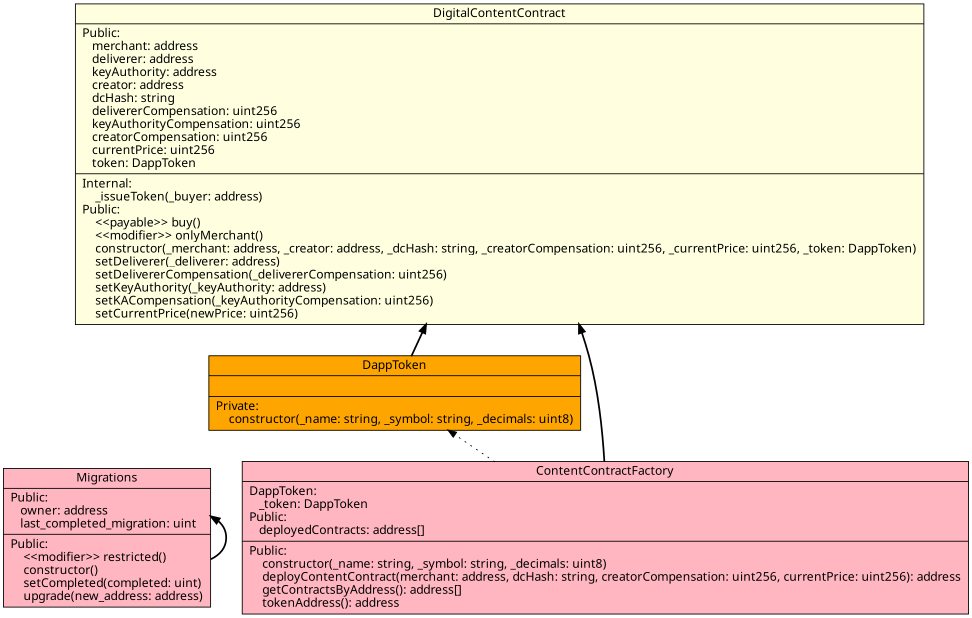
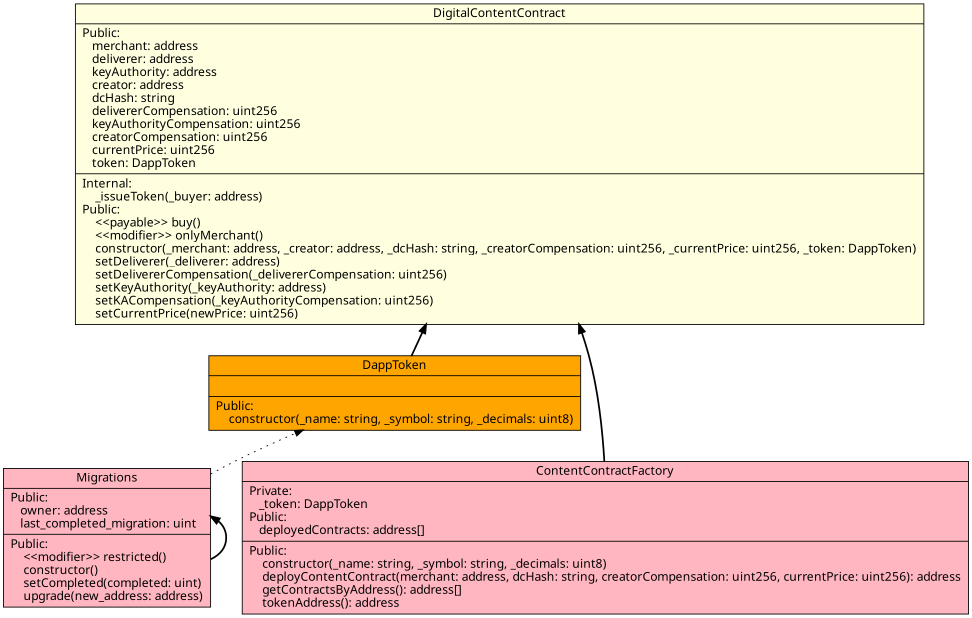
  digraph {
    arrowhead=open
    color=black
    fontname="Noto Sans"
    rankdir=BT
    node [fillcolor=lightpink fontname="Noto Sans" shape=record style=filled]
    edge [fontname="Noto Sans" style=bold]
-   n1 [label="{ContentContractFactory| DappToken:\l\ \ \ _token: DappToken\lPublic:\l\ \ \ deployedContracts: address[]\l| Public:\l\ \ \ \ constructor(_name: string, _symbol: string, _decimals: uint8)\l\ \ \ \ deployContentContract(merchant: address, dcHash: string, creatorCompensation: uint256, currentPrice: uint256): address\l\ \ \ \ getContractsByAddress(): address[]\l\ \ \ \ tokenAddress(): address\l}"]
-   n2 [fillcolor=orange label="{DappToken| | Private:\l\ \ \ \ constructor(_name: string, _symbol: string, _decimals: uint8)\l}"]
+   n1 [label="{ContentContractFactory| Private:\l\ \ \ _token: DappToken\lPublic:\l\ \ \ deployedContracts: address[]\l| Public:\l\ \ \ \ constructor(_name: string, _symbol: string, _decimals: uint8)\l\ \ \ \ deployContentContract(merchant: address, dcHash: string, creatorCompensation: uint256, currentPrice: uint256): address\l\ \ \ \ getContractsByAddress(): address[]\l\ \ \ \ tokenAddress(): address\l}"]
+   n2 [fillcolor=orange label="{DappToken| | Public:\l\ \ \ \ constructor(_name: string, _symbol: string, _decimals: uint8)\l}"]
    n3 [fillcolor=lightyellow label="{DigitalContentContract| Public:\l\ \ \ merchant: address\l\ \ \ deliverer: address\l\ \ \ keyAuthority: address\l\ \ \ creator: address\l\ \ \ dcHash: string\l\ \ \ delivererCompensation: uint256\l\ \ \ keyAuthorityCompensation: uint256\l\ \ \ creatorCompensation: uint256\l\ \ \ currentPrice: uint256\l\ \ \ token: DappToken\l| Internal:\l\ \ \ \ _issueToken(_buyer: address)\lPublic:\l\ \ \ \ \<\<payable\>\> buy()\l\ \ \ \ \<\<modifier\>\> onlyMerchant()\l\ \ \ \ constructor(_merchant: address, _creator: address, _dcHash: string, _creatorCompensation: uint256, _currentPrice: uint256, _token: DappToken)\l\ \ \ \ setDeliverer(_deliverer: address)\l\ \ \ \ setDelivererCompensation(_delivererCompensation: uint256)\l\ \ \ \ setKeyAuthority(_keyAuthority: address)\l\ \ \ \ setKACompensation(_keyAuthorityCompensation: uint256)\l\ \ \ \ setCurrentPrice(newPrice: uint256)\l}"]
    n4 [label="{Migrations| Public:\l\ \ \ owner: address\l\ \ \ last_completed_migration: uint\l| Public:\l\ \ \ \ \<\<modifier\>\> restricted()\l\ \ \ \ constructor()\l\ \ \ \ setCompleted(completed: uint)\l\ \ \ \ upgrade(new_address: address)\l}"]
    subgraph sub_1 {
      label="../../contracts"
      n1
      n2
      n3
      n4
    }
-   n1 -> n2 [style=dotted]
+   n4 -> n2 [style=dotted]
    n1 -> n3
    n2 -> n3
    n4 -> n4
  }
